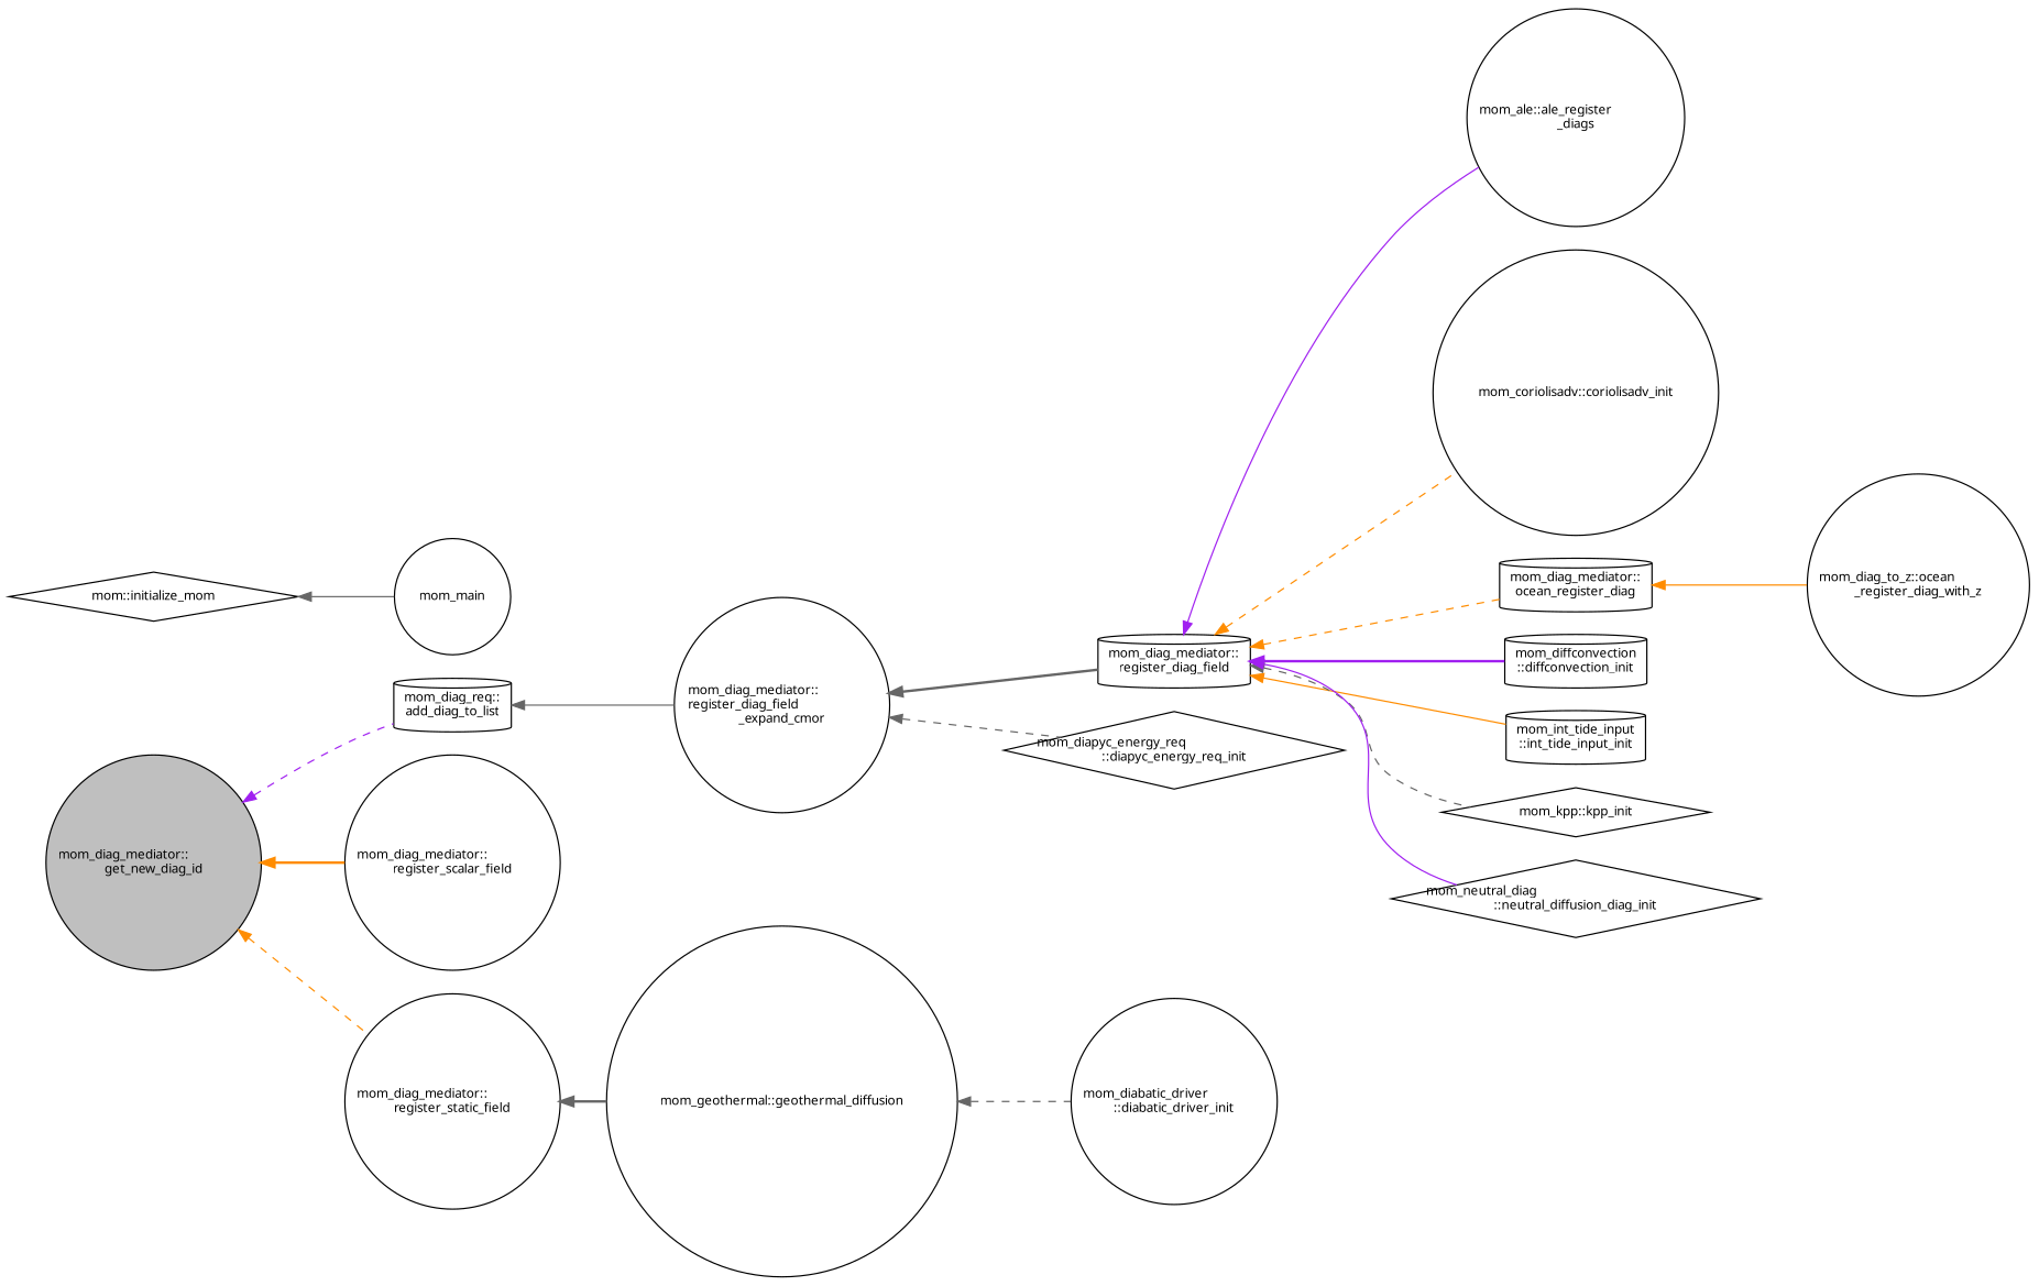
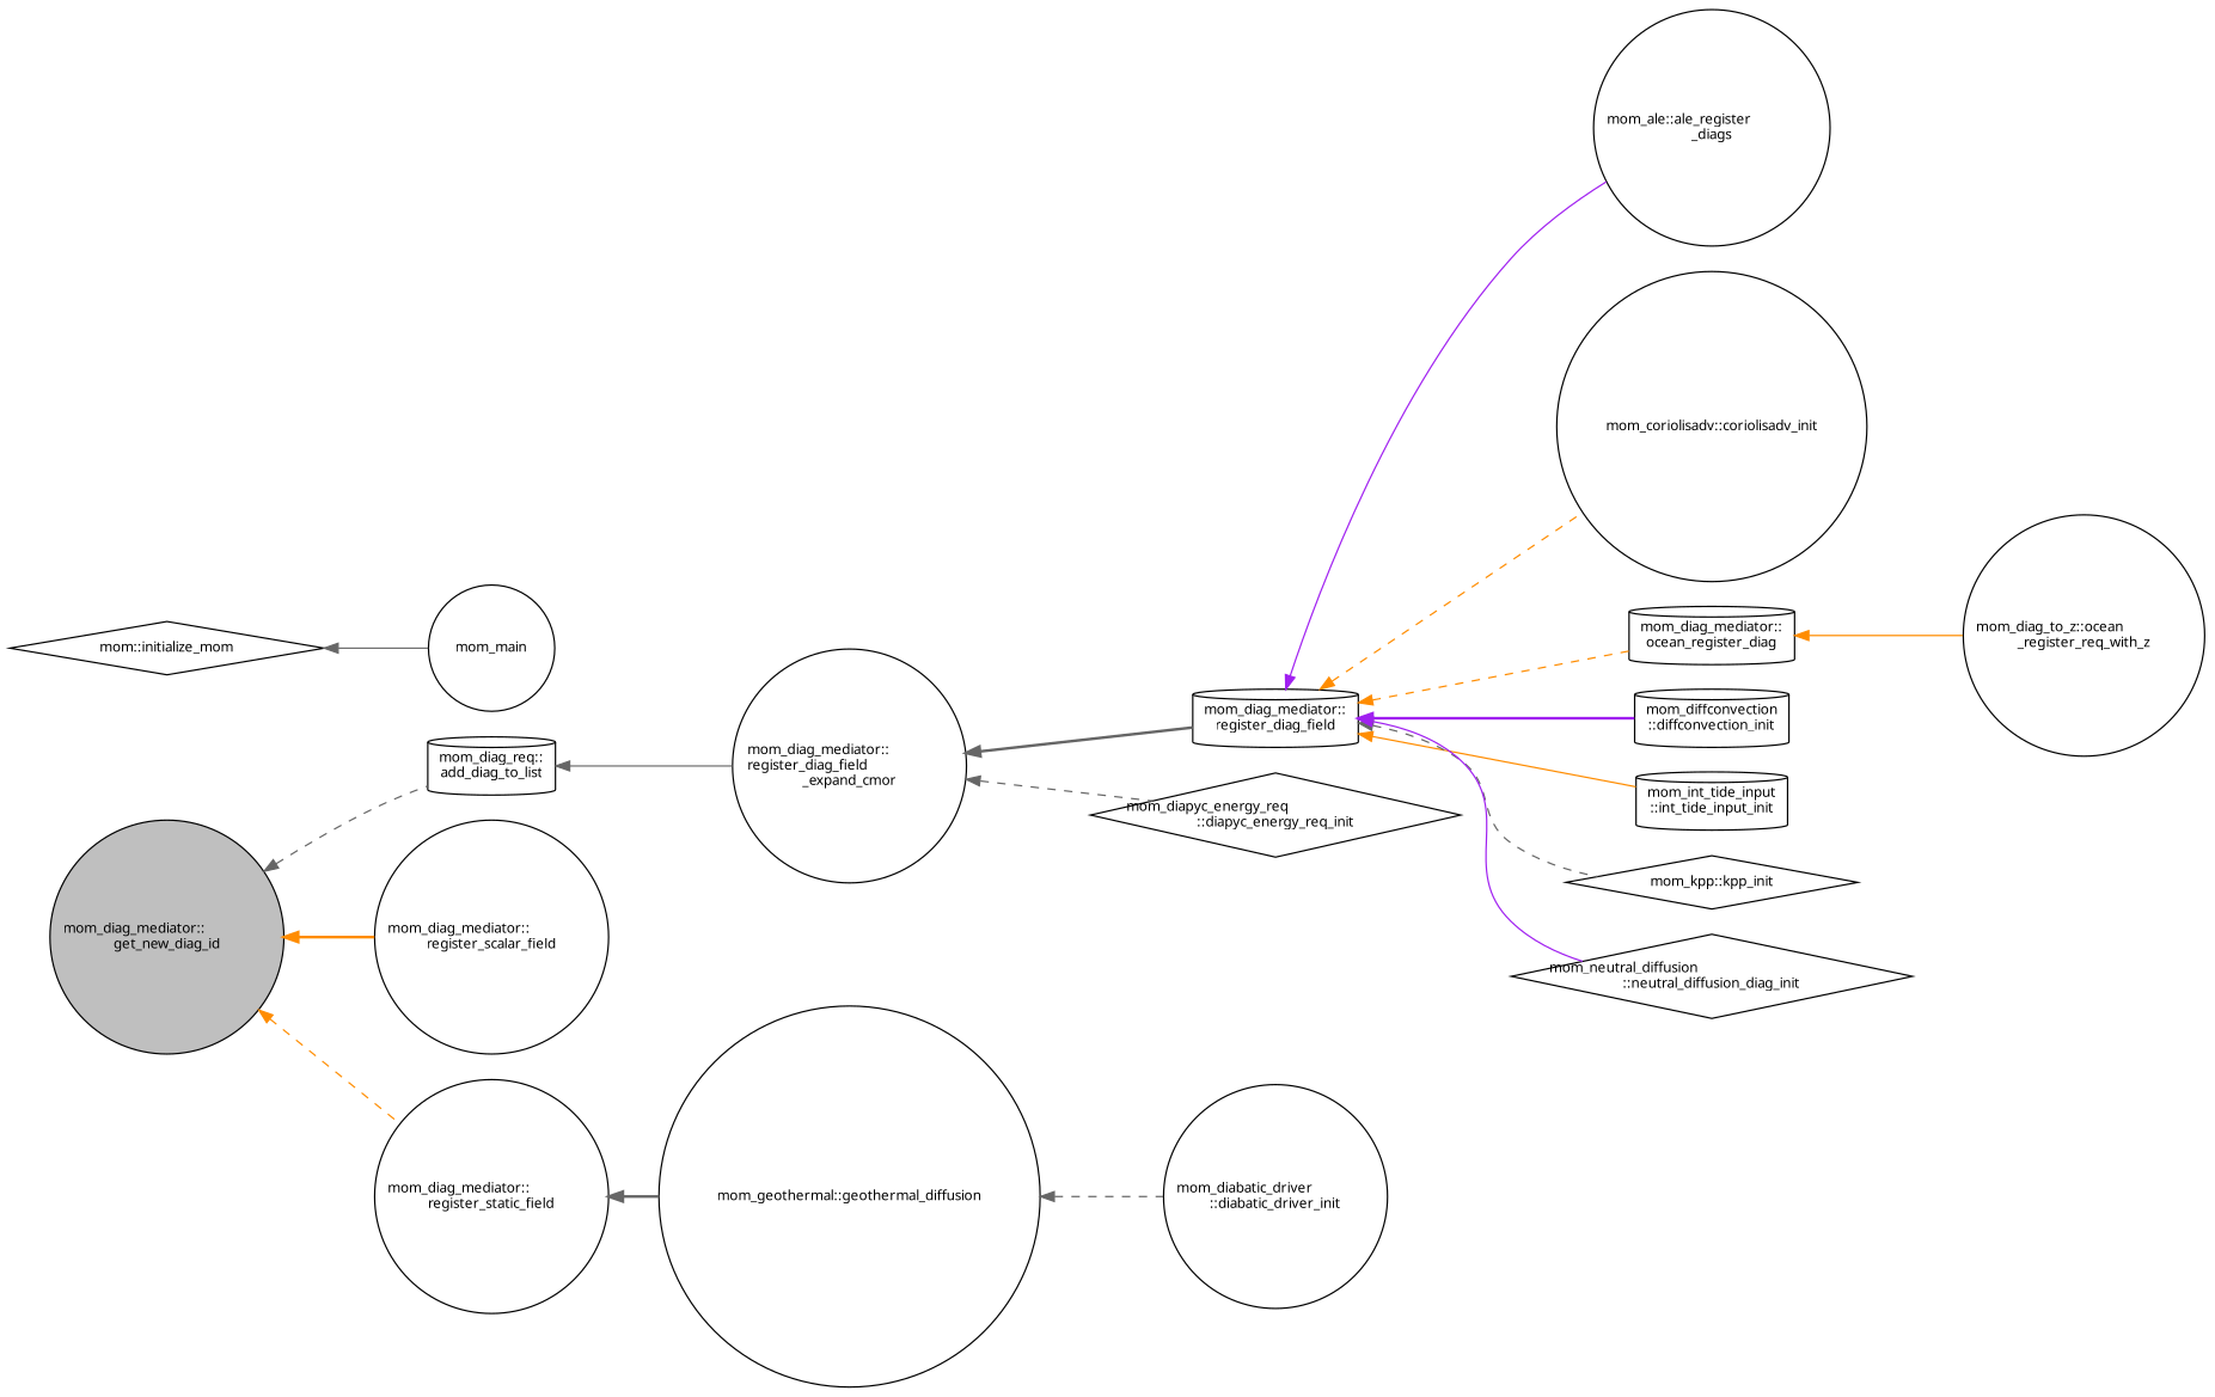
  digraph {
    fontname="Noto Sans"
    rankdir=LR
    node [color=black fillcolor=white fontname="Noto Sans" fontsize=10 shape=circle style=filled]
    edge [color=gray40 dir=back fontname="Noto Sans" fontsize=10 labelfontname=Helvetica labelfontsize=10 style=dashed]
    n1 [fillcolor=grey75 fontcolor=black height=0.2 label="mom_diag_mediator::\lget_new_diag_id" width=0.4]
    n2 [height=0.2 label="mom_diag_req::\ladd_diag_to_list" shape=cylinder width=0.4]
    n3 [height=0.2 label="mom_diag_mediator::\lregister_scalar_field" width=0.4]
    n4 [height=0.2 label="mom_diag_mediator::\lregister_static_field" width=0.4]
    n5 [height=0.2 label="mom_diag_mediator::\lregister_diag_field\l_expand_cmor" width=0.4]
    n6 [height=0.2 label="mom_geothermal::geothermal_diffusion" width=0.4]
    n7 [height=0.2 label="mom_diag_mediator::\lregister_diag_field" shape=cylinder width=0.4]
    n8 [height=0.2 label="mom_diapyc_energy_req\l::diapyc_energy_req_init" shape=diamond width=0.4]
    n9 [height=0.2 label="mom_ale::ale_register\l_diags" width=0.4]
    n10 [height=0.2 label="mom_coriolisadv::coriolisadv_init" width=0.4]
    n11 [height=0.2 label="mom_diag_mediator::\locean_register_diag" shape=cylinder width=0.4]
    n12 [height=0.2 label="mom_diffconvection\l::diffconvection_init" shape=cylinder width=0.4]
    n13 [height=0.2 label="mom_int_tide_input\l::int_tide_input_init" shape=cylinder width=0.4]
    n14 [height=0.2 label="mom_kpp::kpp_init" shape=diamond width=0.4]
-   n15 [height=0.2 label="mom_neutral_diag\l::neutral_diffusion_diag_init" shape=diamond width=0.4]
-   n16 [height=0.2 label="mom_diag_to_z::ocean\l_register_diag_with_z" width=0.4]
+   n15 [height=0.2 label="mom_neutral_diffusion\l::neutral_diffusion_diag_init" shape=diamond width=0.4]
+   n16 [height=0.2 label="mom_diag_to_z::ocean\l_register_req_with_z" width=0.4]
    n17 [height=0.2 label="mom::initialize_mom" shape=diamond width=0.4]
    n18 [height=0.2 label=mom_main width=0.4]
    n19 [height=0.2 label="mom_diabatic_driver\l::diabatic_driver_init" width=0.4]
-   n1 -> n2 [color=purple]
+   n1 -> n2
    n1 -> n3 [color=darkorange style=bold]
    n1 -> n4 [color=darkorange]
    n2 -> n5 [style=solid]
    n4 -> n6 [style=bold]
    n5 -> n7 [style=bold]
    n5 -> n8
    n6 -> n19
    n7 -> n9 [color=purple style=solid]
    n7 -> n10 [color=darkorange]
    n7 -> n11 [color=darkorange]
    n7 -> n12 [color=purple style=bold]
    n7 -> n13 [color=darkorange style=solid]
    n7 -> n14
    n7 -> n15 [color=purple style=solid]
    n11 -> n16 [color=darkorange style=solid]
    n17 -> n18 [style=solid]
  }
